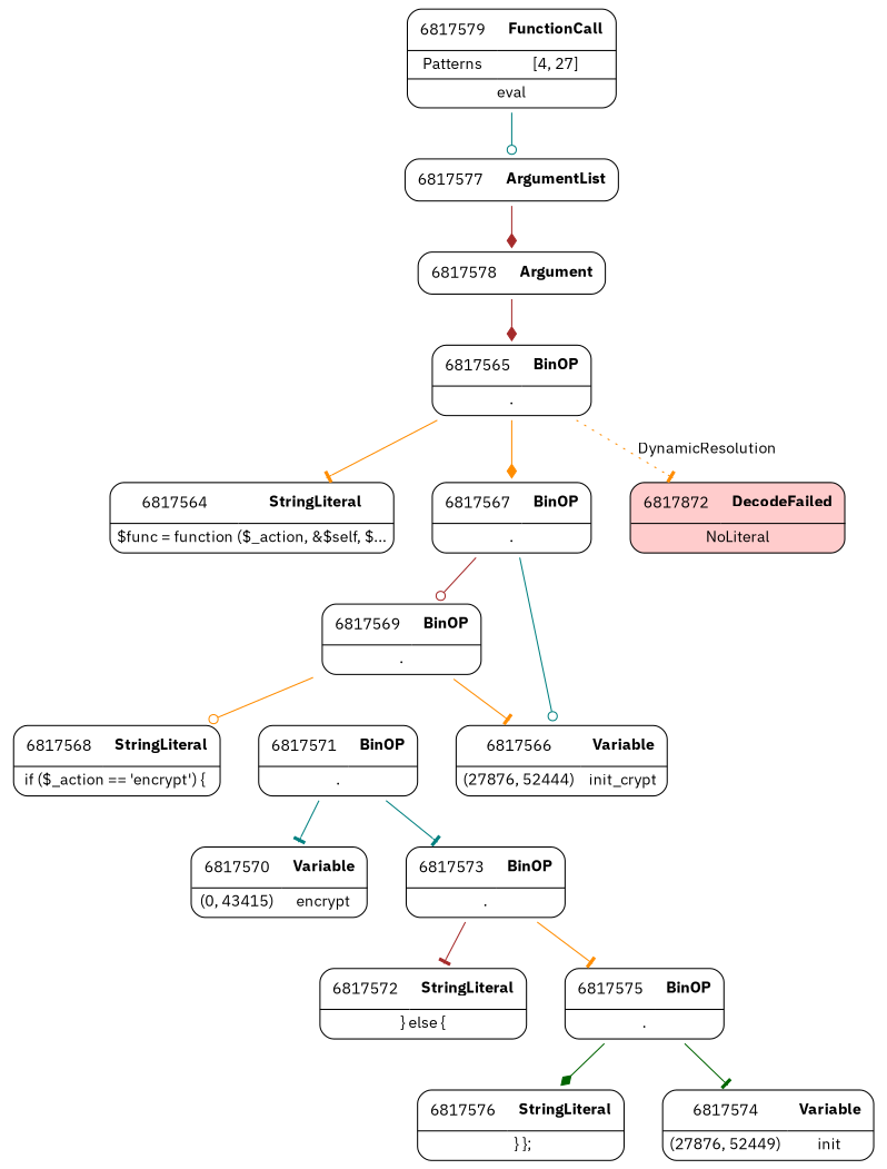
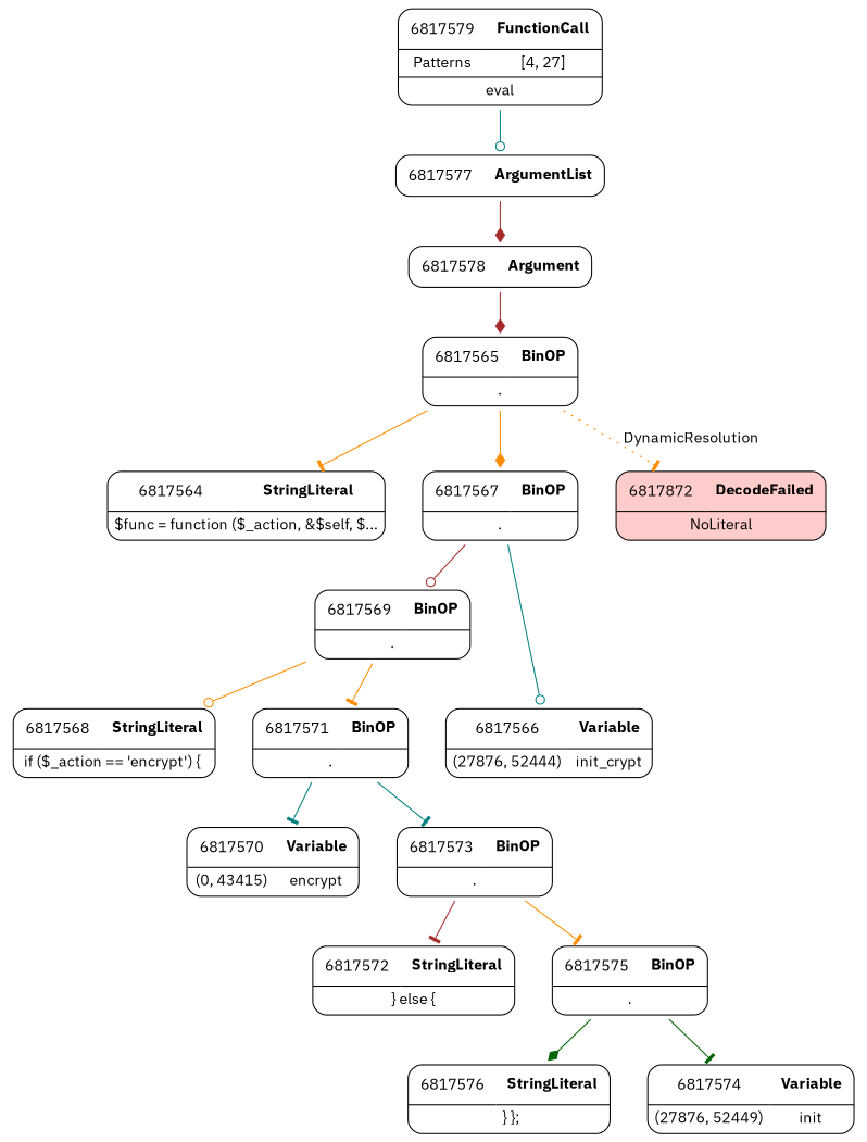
  digraph {
    fontname="IBM Plex Sans"
    node [fontname="IBM Plex Sans" shape=none]
    edge [arrowhead=tee color=darkorange fontname="IBM Plex Sans" weight=2]
    n1 [label=<<TABLE border='1' cellspacing='0' cellpadding='10' style='rounded' ><TR><TD border='0'>6817576</TD><TD border='0'><B>StringLiteral</B></TD></TR><HR/><TR><TD border='0' cellpadding='5' colspan='2'> } };</TD></TR></TABLE>>]
    n2 [label=<<TABLE border='1' cellspacing='0' cellpadding='10' style='rounded' ><TR><TD border='0'>6817577</TD><TD border='0'><B>ArgumentList</B></TD></TR></TABLE>>]
    n3 [label=<<TABLE border='1' cellspacing='0' cellpadding='10' style='rounded' ><TR><TD border='0'>6817578</TD><TD border='0'><B>Argument</B></TD></TR></TABLE>>]
    n4 [label=<<TABLE border='1' cellspacing='0' cellpadding='10' style='rounded' ><TR><TD border='0'>6817565</TD><TD border='0'><B>BinOP</B></TD></TR><HR/><TR><TD border='0' cellpadding='5' colspan='2'>.</TD></TR></TABLE>>]
    n5 [label=<<TABLE border='1' cellspacing='0' cellpadding='10' style='rounded' ><TR><TD border='0'>6817564</TD><TD border='0'><B>StringLiteral</B></TD></TR><HR/><TR><TD border='0' cellpadding='5' colspan='2'>$func = function ($_action, &amp;$self, $...</TD></TR></TABLE>>]
    n6 [label=<<TABLE border='1' cellspacing='0' cellpadding='10' style='rounded' ><TR><TD border='0'>6817567</TD><TD border='0'><B>BinOP</B></TD></TR><HR/><TR><TD border='0' cellpadding='5' colspan='2'>.</TD></TR></TABLE>>]
    n7 [label=<<TABLE border='1' cellspacing='0' cellpadding='10' style='rounded' bgcolor='#FFCCCC' ><TR><TD border='0'>6817872</TD><TD border='0'><B>DecodeFailed</B></TD></TR><HR/><TR><TD border='0' cellpadding='5' colspan='2'>NoLiteral</TD></TR></TABLE>>]
    n8 [label=<<TABLE border='1' cellspacing='0' cellpadding='10' style='rounded' ><TR><TD border='0'>6817569</TD><TD border='0'><B>BinOP</B></TD></TR><HR/><TR><TD border='0' cellpadding='5' colspan='2'>.</TD></TR></TABLE>>]
    n9 [label=<<TABLE border='1' cellspacing='0' cellpadding='10' style='rounded' ><TR><TD border='0'>6817566</TD><TD border='0'><B>Variable</B></TD></TR><HR/><TR><TD border='0' cellpadding='5'>(27876, 52444)</TD><TD border='0' cellpadding='5'>init_crypt</TD></TR></TABLE>>]
    n10 [label=<<TABLE border='1' cellspacing='0' cellpadding='10' style='rounded' ><TR><TD border='0'>6817579</TD><TD border='0'><B>FunctionCall</B></TD></TR><HR/><TR><TD border='0' cellpadding='5'>Patterns</TD><TD border='0' cellpadding='5'>[4, 27]</TD></TR><HR/><TR><TD border='0' cellpadding='5' colspan='2'>eval</TD></TR></TABLE>>]
    n11 [label=<<TABLE border='1' cellspacing='0' cellpadding='10' style='rounded' ><TR><TD border='0'>6817568</TD><TD border='0'><B>StringLiteral</B></TD></TR><HR/><TR><TD border='0' cellpadding='5' colspan='2'>if ($_action == 'encrypt') { </TD></TR></TABLE>>]
    n12 [label=<<TABLE border='1' cellspacing='0' cellpadding='10' style='rounded' ><TR><TD border='0'>6817571</TD><TD border='0'><B>BinOP</B></TD></TR><HR/><TR><TD border='0' cellpadding='5' colspan='2'>.</TD></TR></TABLE>>]
    n13 [label=<<TABLE border='1' cellspacing='0' cellpadding='10' style='rounded' ><TR><TD border='0'>6817570</TD><TD border='0'><B>Variable</B></TD></TR><HR/><TR><TD border='0' cellpadding='5'>(0, 43415)</TD><TD border='0' cellpadding='5'>encrypt</TD></TR></TABLE>>]
    n14 [label=<<TABLE border='1' cellspacing='0' cellpadding='10' style='rounded' ><TR><TD border='0'>6817573</TD><TD border='0'><B>BinOP</B></TD></TR><HR/><TR><TD border='0' cellpadding='5' colspan='2'>.</TD></TR></TABLE>>]
    n15 [label=<<TABLE border='1' cellspacing='0' cellpadding='10' style='rounded' ><TR><TD border='0'>6817572</TD><TD border='0'><B>StringLiteral</B></TD></TR><HR/><TR><TD border='0' cellpadding='5' colspan='2'> } else { </TD></TR></TABLE>>]
    n16 [label=<<TABLE border='1' cellspacing='0' cellpadding='10' style='rounded' ><TR><TD border='0'>6817575</TD><TD border='0'><B>BinOP</B></TD></TR><HR/><TR><TD border='0' cellpadding='5' colspan='2'>.</TD></TR></TABLE>>]
    n17 [label=<<TABLE border='1' cellspacing='0' cellpadding='10' style='rounded' ><TR><TD border='0'>6817574</TD><TD border='0'><B>Variable</B></TD></TR><HR/><TR><TD border='0' cellpadding='5'>(27876, 52449)</TD><TD border='0' cellpadding='5'>init</TD></TR></TABLE>>]
    n2 -> n3 [arrowhead=diamond color=brown]
    n3 -> n4 [arrowhead=diamond color=brown]
    n4 -> n5
    n4 -> n6 [arrowhead=diamond]
    n4 -> n7 [label=DynamicResolution style=dotted weight=""]
    n6 -> n8 [arrowhead=odot color=brown]
    n6 -> n9 [arrowhead=odot color=teal]
    n8 -> n11 [arrowhead=odot]
-   n8 -> n9
+   n8 -> n12
    n10 -> n2 [arrowhead=odot color=teal]
    n12 -> n13 [color=teal]
    n12 -> n14 [color=teal]
    n14 -> n15 [color=brown]
    n14 -> n16
    n16 -> n1 [arrowhead=diamond color=darkgreen]
    n16 -> n17 [color=darkgreen]
  }
